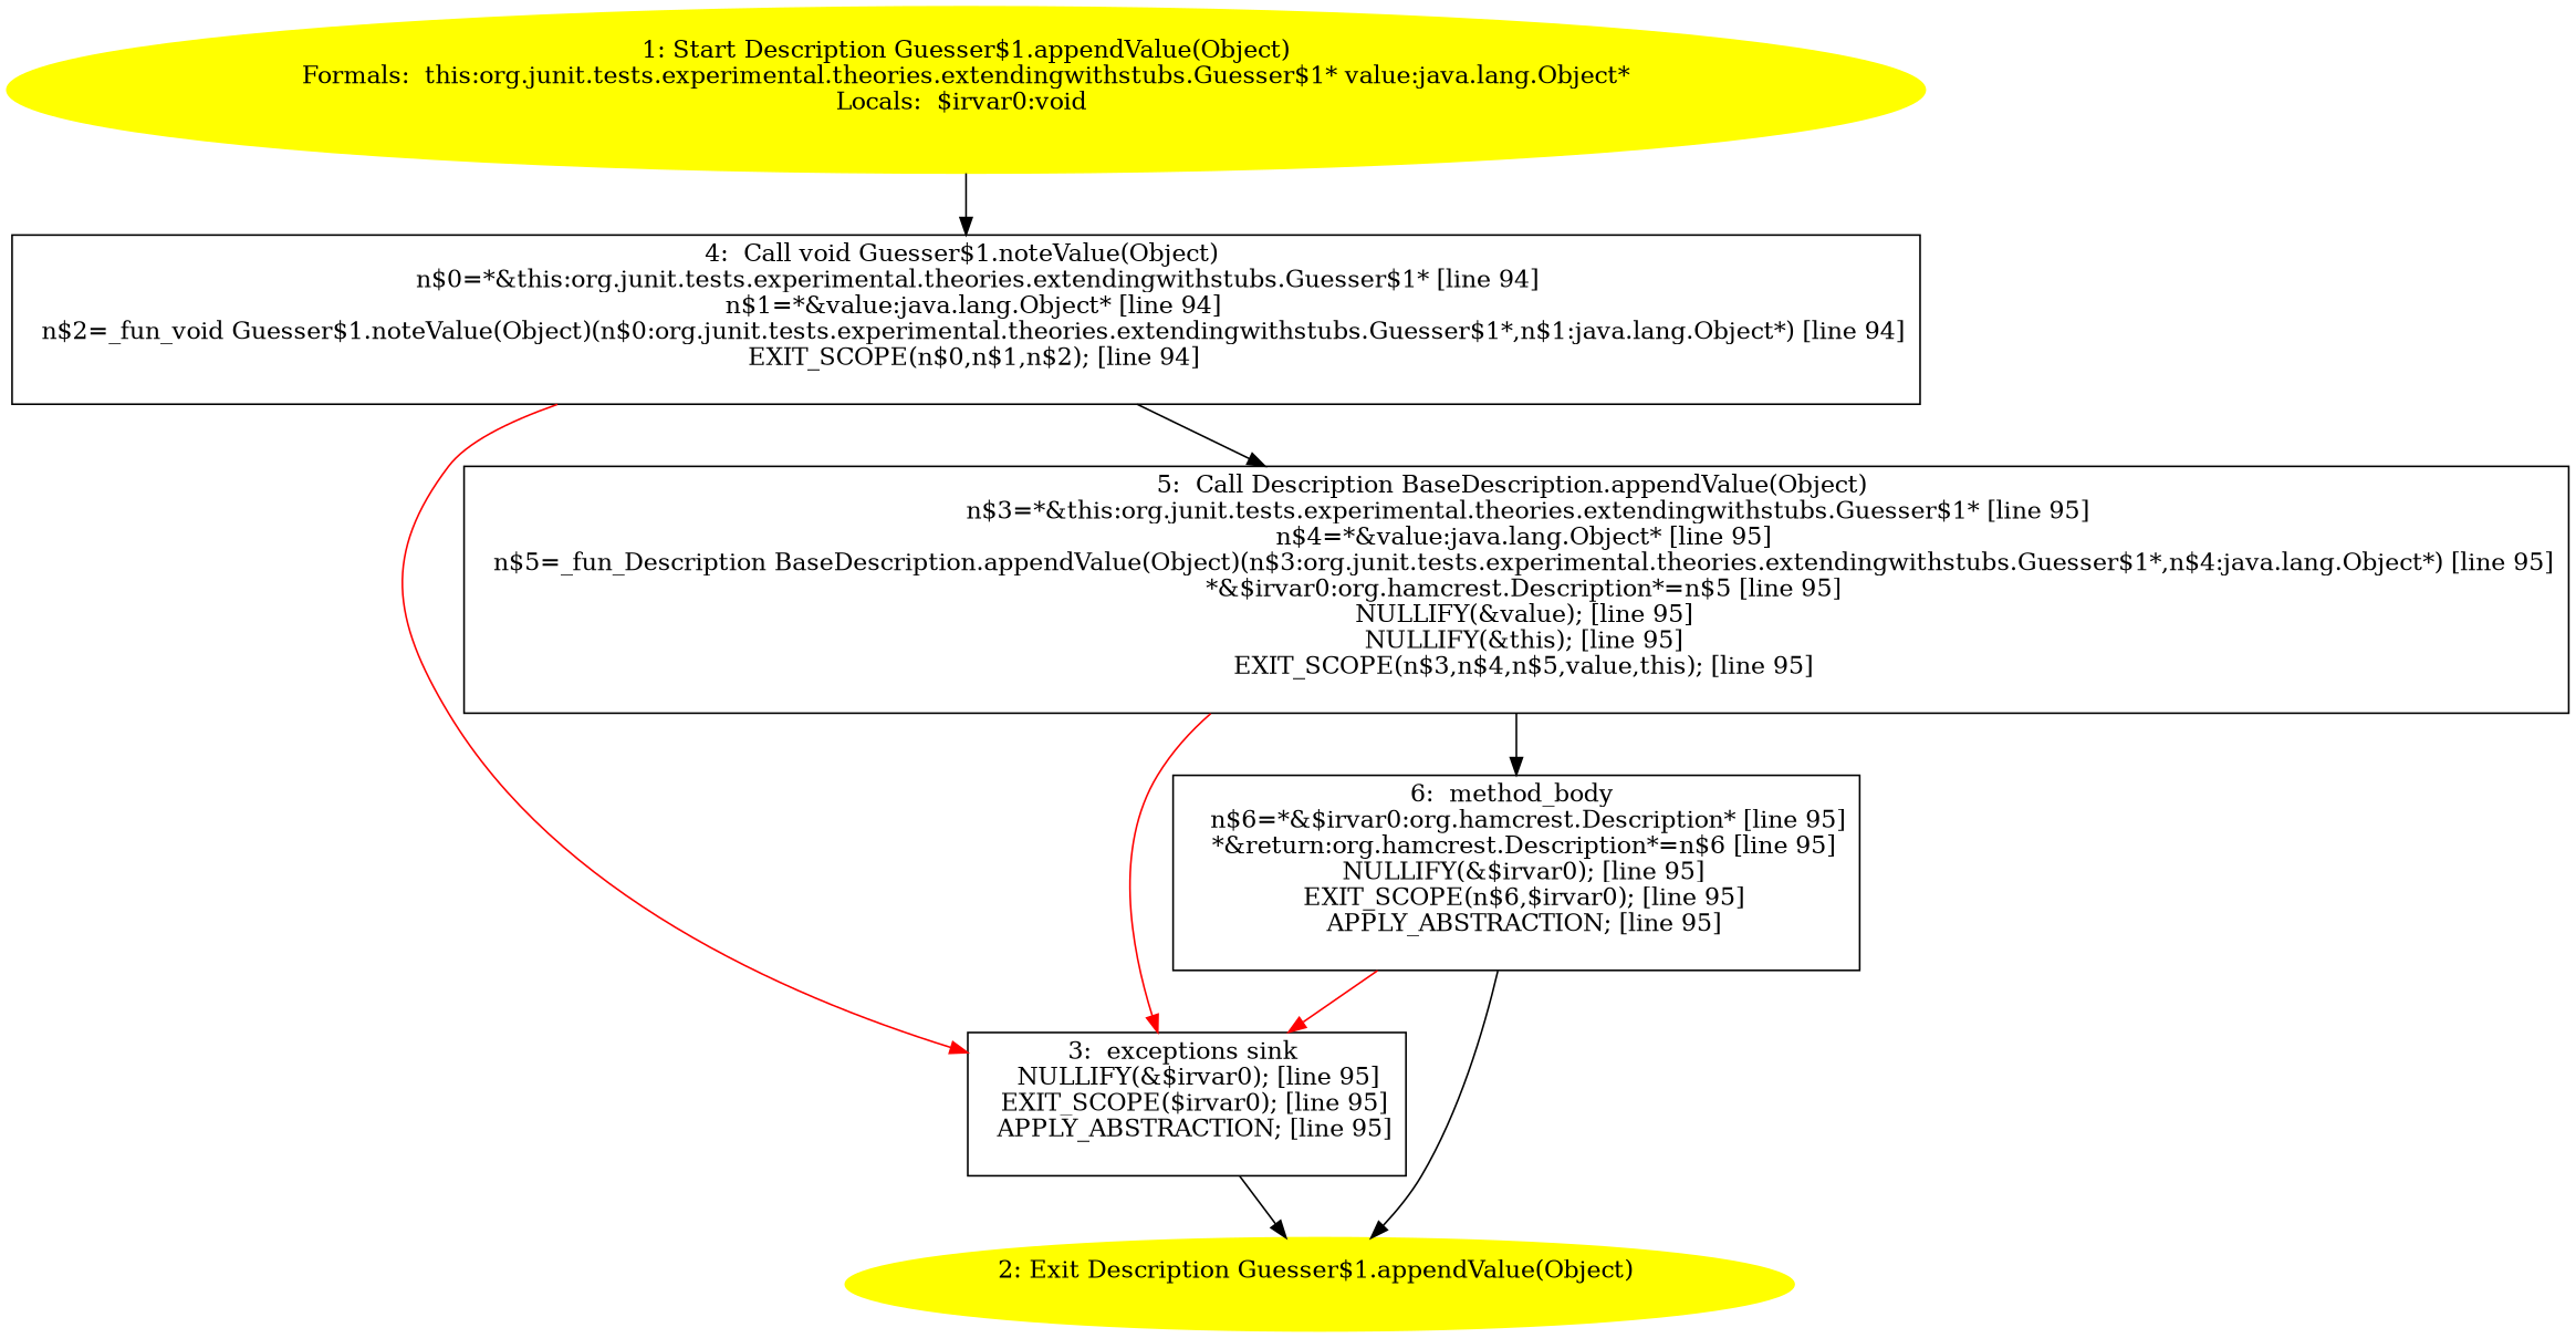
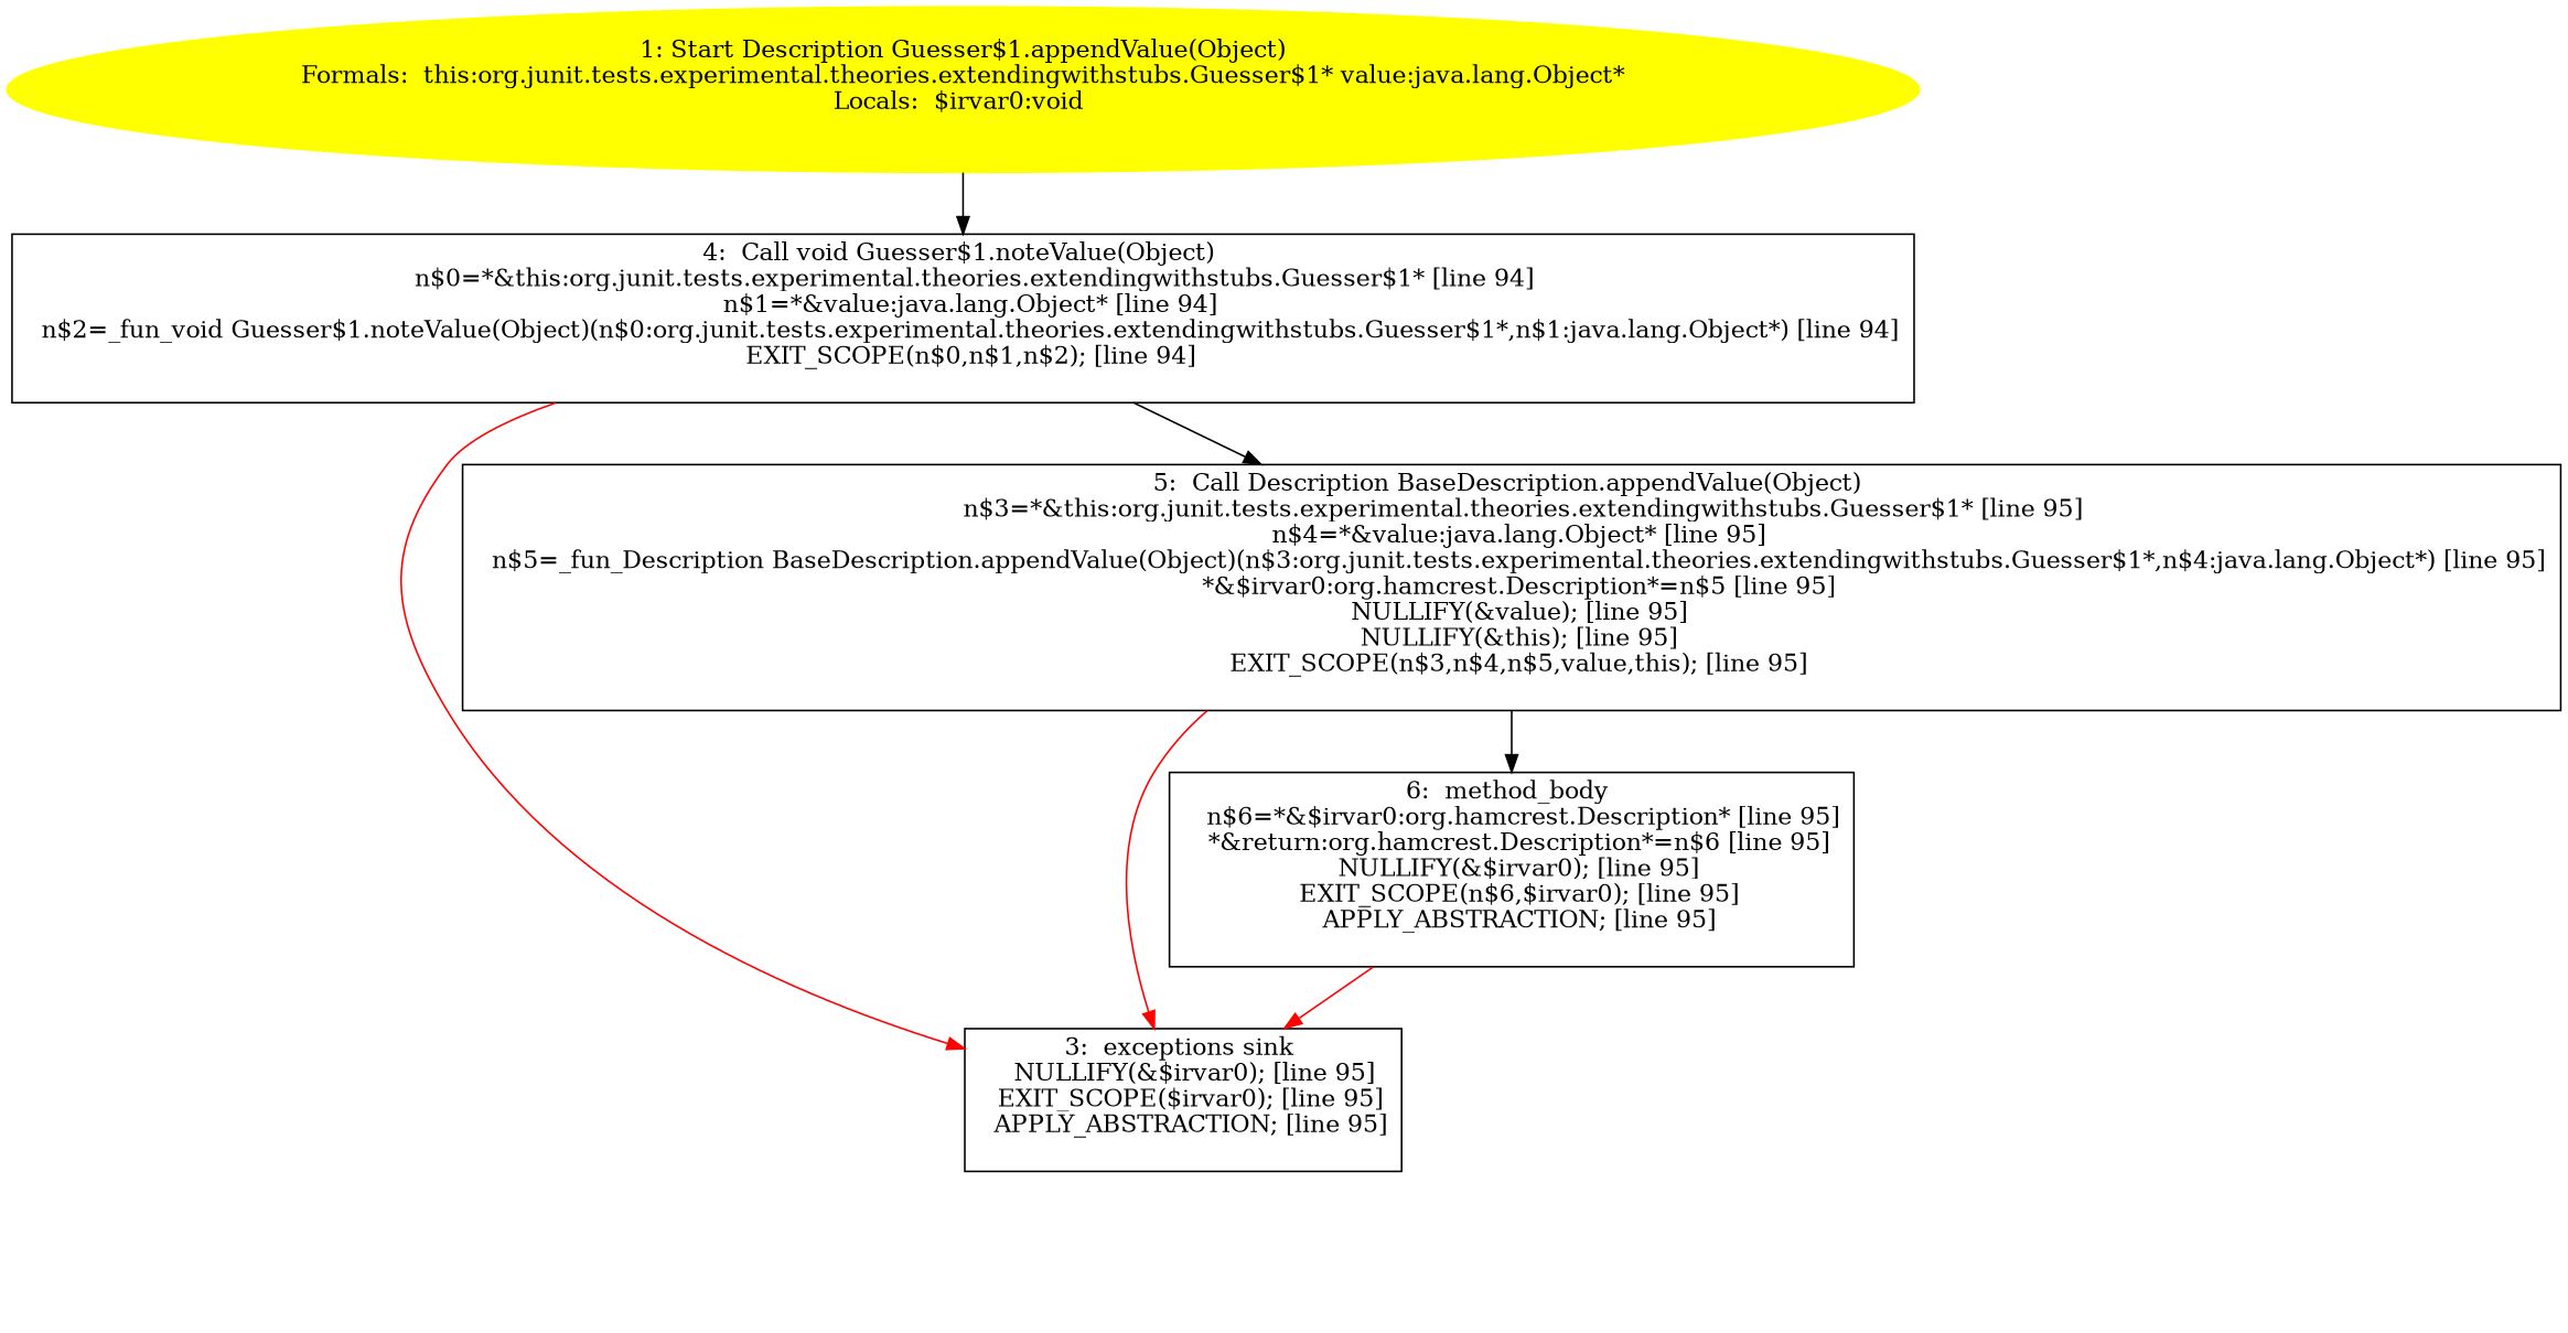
  digraph {
    node [shape=box]
    n1 [color=yellow label="1: Start Description Guesser$1.appendValue(Object)\nFormals:  this:org.junit.tests.experimental.theories.extendingwithstubs.Guesser$1* value:java.lang.Object*\nLocals:  $irvar0:void \n  " style=filled shape=""]
    n2 [label="4:  Call void Guesser$1.noteValue(Object) \n   n$0=*&this:org.junit.tests.experimental.theories.extendingwithstubs.Guesser$1* [line 94]\n  n$1=*&value:java.lang.Object* [line 94]\n  n$2=_fun_void Guesser$1.noteValue(Object)(n$0:org.junit.tests.experimental.theories.extendingwithstubs.Guesser$1*,n$1:java.lang.Object*) [line 94]\n  EXIT_SCOPE(n$0,n$1,n$2); [line 94]\n "]
    n3 [label="3:  exceptions sink \n   NULLIFY(&$irvar0); [line 95]\n  EXIT_SCOPE($irvar0); [line 95]\n  APPLY_ABSTRACTION; [line 95]\n "]
    n4 [label="5:  Call Description BaseDescription.appendValue(Object) \n   n$3=*&this:org.junit.tests.experimental.theories.extendingwithstubs.Guesser$1* [line 95]\n  n$4=*&value:java.lang.Object* [line 95]\n  n$5=_fun_Description BaseDescription.appendValue(Object)(n$3:org.junit.tests.experimental.theories.extendingwithstubs.Guesser$1*,n$4:java.lang.Object*) [line 95]\n  *&$irvar0:org.hamcrest.Description*=n$5 [line 95]\n  NULLIFY(&value); [line 95]\n  NULLIFY(&this); [line 95]\n  EXIT_SCOPE(n$3,n$4,n$5,value,this); [line 95]\n "]
-   n5 [color=yellow label="2: Exit Description Guesser$1.appendValue(Object) \n  " style=filled shape=""]
    n6 [label="6:  method_body \n   n$6=*&$irvar0:org.hamcrest.Description* [line 95]\n  *&return:org.hamcrest.Description*=n$6 [line 95]\n  NULLIFY(&$irvar0); [line 95]\n  EXIT_SCOPE(n$6,$irvar0); [line 95]\n  APPLY_ABSTRACTION; [line 95]\n "]
    n1 -> n2
    n2 -> n3 [color=red]
    n2 -> n4
-   n3 -> n5
    n4 -> n3 [color=red]
    n4 -> n6
    n6 -> n3 [color=red]
-   n6 -> n5
  }
